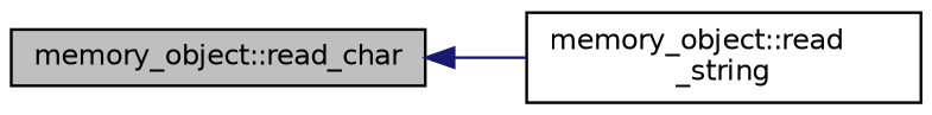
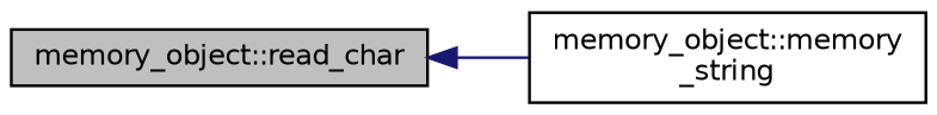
  digraph {
    rankdir=LR
    node [color=black fontname=Helvetica fontsize=10 shape=record style=filled]
    n1 [fillcolor=grey75 fontcolor=black height=0.2 label="memory_object::read_char" width=0.4]
-   n2 [fillcolor=white height=0.2 label="memory_object::read\l_string" width=0.4]
+   n2 [fillcolor=white height=0.2 label="memory_object::memory\l_string" width=0.4]
    n1 -> n2 [color=midnightblue dir=back fontname=Helvetica fontsize=10 labelfontname=Helvetica labelfontsize=10 style=solid]
  }
